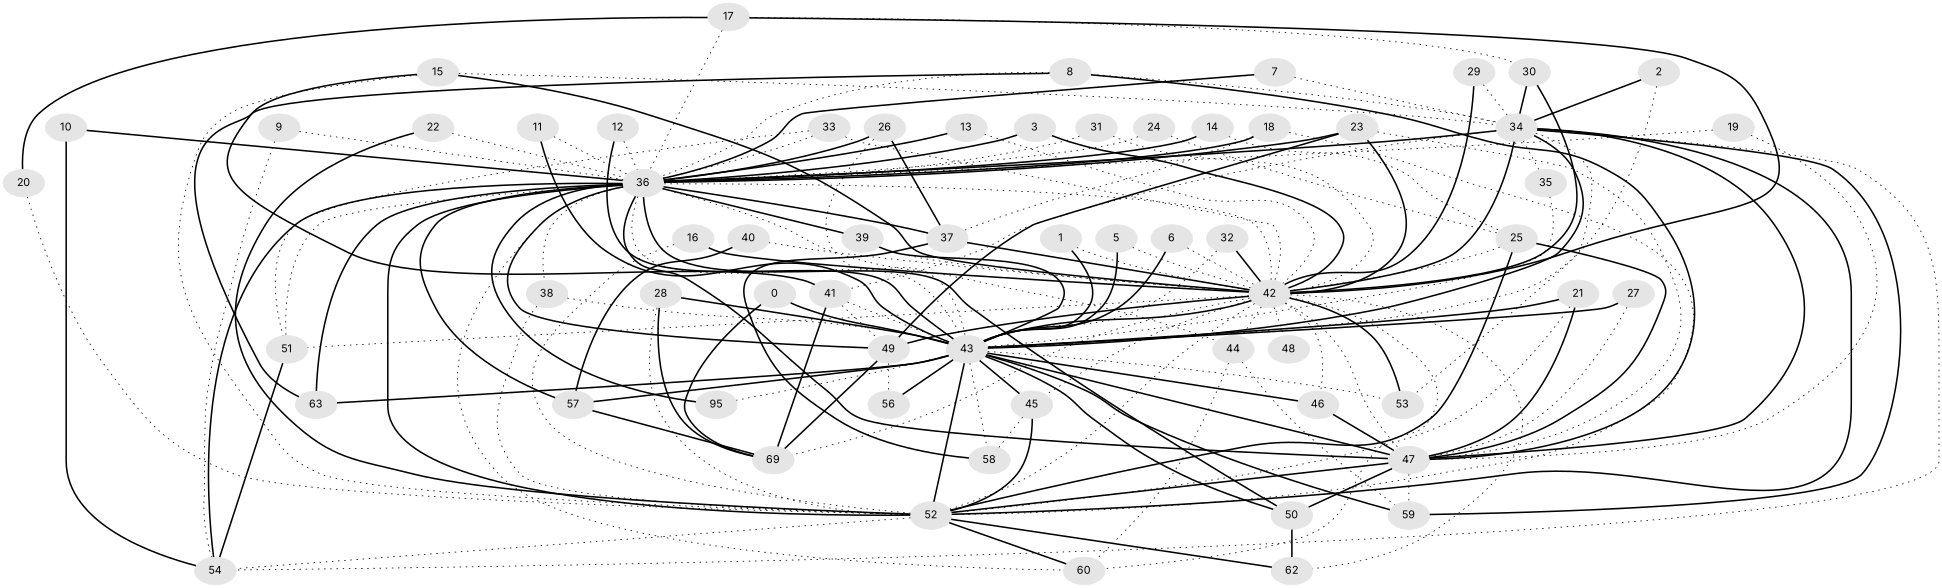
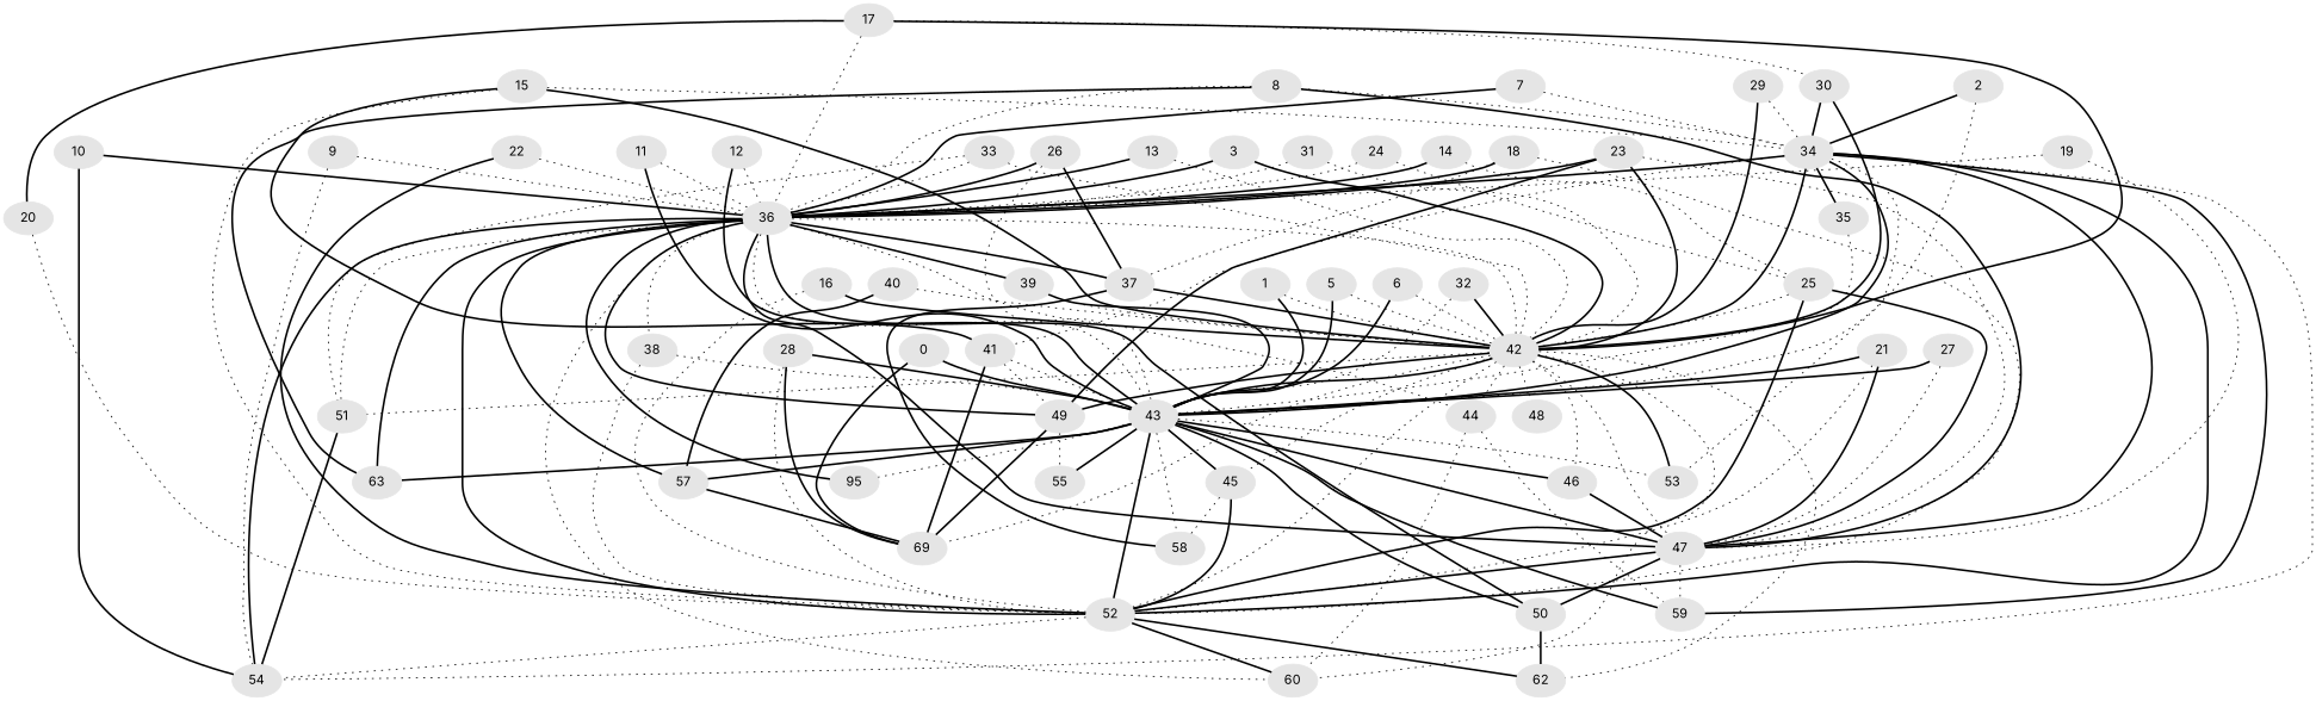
  graph {
    fontname=Inter
    node [color=gray90 fontname=Inter style=filled]
    edge [fontname=Inter style=bold weight=1.0]
    1
    42
    43
    n4 [label=69]
    47
    52
    49
    51
    53
    44
    60
    45
    46
    48
    62
    63
    59
    50
    n19 [label=95]
    57
    58
-   56
+   56 [label=55]
    2
    34
    36
    54
    41
    35
    3
    37
    38
    39
    n33 [label=0]
    5
    6
    7
    8
    9
    10
    11
    12
    13
    14
    25
    15
    16
    17
    20
    30
    18
    19
    21
    22
    23
    24
    26
    27
    28
    29
    31
    32
    33
    40
    1 -- 42 [style=dotted]
    1 -- 43
    42 -- 43 [weight=4.0]
    42 -- n4 [style=dotted weight=3.0]
    42 -- 47 [style=dotted weight=2.0]
    42 -- 52 [style=dotted weight=3.0]
    42 -- 49
    42 -- 51 [style=dotted]
    42 -- 53
    42 -- 44 [style=dotted weight=3.0]
    42 -- 60 [style=dotted]
    42 -- 45 [style=dotted]
    42 -- 46 [style=dotted]
    42 -- 48 [style=dotted weight=2.0]
    42 -- 62 [style=dotted]
    43 -- 47 [weight=4.0]
    43 -- 52 [weight=3.0]
    43 -- 53 [style=dotted]
    43 -- 45 [weight=2.0]
    43 -- 46
    43 -- 63 [weight=2.0]
    43 -- 59 [weight=2.0]
    43 -- 50 [weight=2.0]
    43 -- n19 [style=dotted]
    43 -- 57 [weight=2.0]
    43 -- 58 [style=dotted weight=2.0]
    43 -- 56
    47 -- 52
    47 -- 59 [style=dotted]
    47 -- 50
    52 -- 60
    52 -- 62
    52 -- 54 [style=dotted weight=2.0]
    49 -- n4
    49 -- 56 [style=dotted]
    51 -- 54
    44 -- 60 [style=dotted]
    44 -- 59 [style=dotted]
    45 -- 52
    45 -- 58 [style=dotted]
    46 -- 47
    50 -- 62
    57 -- n4
    2 -- 43 [style=dotted]
    2 -- 34
    34 -- 42 [weight=2.0]
    34 -- 43 [weight=2.0]
    34 -- 47
    34 -- 52
    34 -- 53 [style=dotted]
    34 -- 59
    34 -- 36 [weight=4.0]
    34 -- 54 [style=dotted]
    34 -- 41 [style=dotted]
-   34 -- 35 [style=dotted]
+   34 -- 35
    36 -- 42 [style=dotted weight=6.0]
    36 -- 43 [style=dotted weight=6.0]
    36 -- 47 [weight=3.0]
    36 -- 52 [weight=5.0]
    36 -- 49
    36 -- 51 [style=dotted weight=3.0]
    36 -- 44 [style=dotted]
    36 -- 60 [style=dotted]
    36 -- 63
    36 -- 50
    36 -- n19
    36 -- 57
    36 -- 54
    36 -- 37
    36 -- 38 [style=dotted]
    36 -- 39
    41 -- 43 [style=dotted]
    41 -- n4
    41 -- 49 [style=dotted]
    35 -- 43 [style=dotted]
    3 -- 42
    3 -- 36
    37 -- 42
    37 -- 58 [weight=2.0]
    38 -- 43 [style=dotted]
    38 -- 52 [style=dotted]
    39 -- 42 [style=dotted]
    39 -- 43
    n33 -- 43
    n33 -- n4
    5 -- 42 [style=dotted]
    5 -- 43
    6 -- 42 [style=dotted]
    6 -- 43
    7 -- 34 [style=dotted]
    7 -- 36
    8 -- 47
    8 -- 63
    8 -- 34 [style=dotted]
    8 -- 36 [style=dotted]
    9 -- 36 [style=dotted]
    9 -- 54 [style=dotted]
    10 -- 36
    10 -- 54
    11 -- 43
    11 -- 36 [style=dotted]
    12 -- 43
    12 -- 36 [style=dotted]
    13 -- 42 [style=dotted]
    13 -- 36
    14 -- 36
    14 -- 25 [style=dotted]
    25 -- 42 [style=dotted]
    25 -- 47
    25 -- 52 [weight=2.0]
    15 -- 42
    15 -- 52 [style=dotted]
    15 -- 34 [style=dotted]
    15 -- 41
    16 -- 42
    16 -- 52 [style=dotted]
    17 -- 42
    17 -- 36 [style=dotted weight=2.0]
    17 -- 20
    17 -- 30 [style=dotted]
    20 -- 52 [style=dotted]
    30 -- 42
    30 -- 34
    18 -- 52 [style=dotted]
    18 -- 36
    18 -- 37 [style=dotted]
    19 -- 47 [style=dotted]
    19 -- 36 [style=dotted weight=2.0]
    21 -- 43
    21 -- 47
    21 -- 52 [style=dotted]
    22 -- 52
    22 -- 36 [style=dotted]
    23 -- 42 [weight=2.0]
    23 -- 47 [style=dotted]
    23 -- 49
    23 -- 36
    24 -- 36 [style=dotted]
    24 -- 25 [style=dotted]
    26 -- 43 [style=dotted]
    26 -- 36
    26 -- 37
    27 -- 43
    27 -- 47 [style=dotted]
    28 -- 43
    28 -- n4
    28 -- 52 [style=dotted]
    29 -- 42
    29 -- 34 [style=dotted]
    31 -- 42 [style=dotted]
    31 -- 36 [style=dotted]
    32 -- 42
    32 -- 43 [style=dotted]
    33 -- 42 [style=dotted]
    33 -- 51 [style=dotted]
    33 -- 36 [style=dotted]
    40 -- 42 [style=dotted]
    40 -- 57
  }
